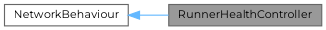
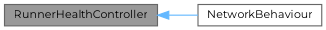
  digraph {
    rankdir=LR
    fontname=Montserrat
    node [color=gray40 fontname=Montserrat fontsize=10 shape=box style=filled]
    n1 [fillcolor=grey60 fontcolor=black height=0.2 label=RunnerHealthController width=0.4]
    n2 [fillcolor=white height=0.2 label=NetworkBehaviour width=0.4]
-   n2 -> n1 [color=steelblue1 dir=back fontname=Montserrat fontsize=10 labelfontname=Helvetica labelfontsize=10 style=solid]
+   n1 -> n2 [color=steelblue1 dir=back fontname=Montserrat fontsize=10 labelfontname=Helvetica labelfontsize=10 style=solid]
  }
